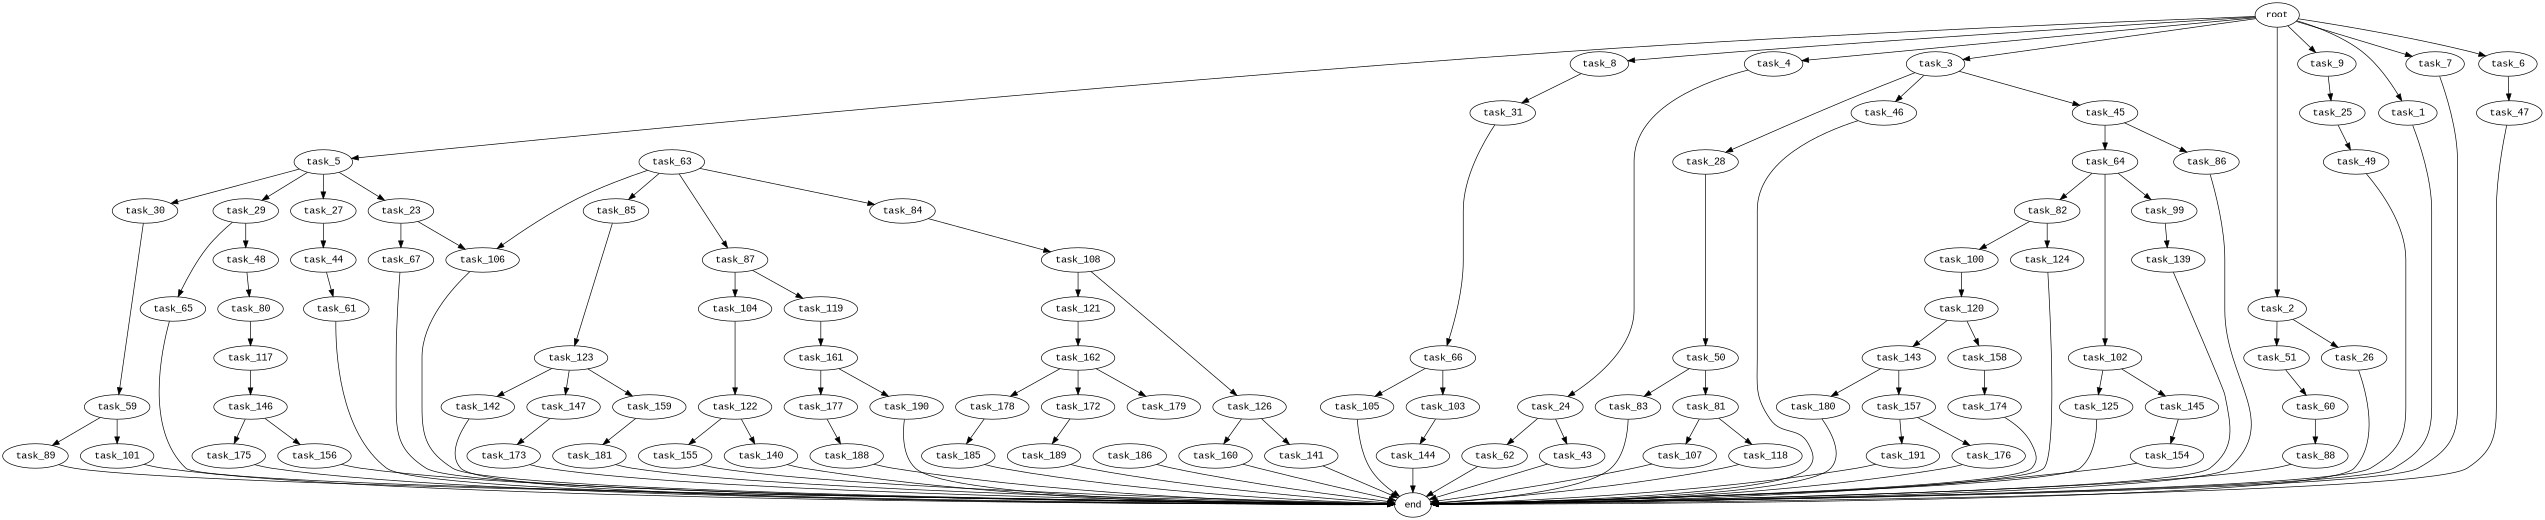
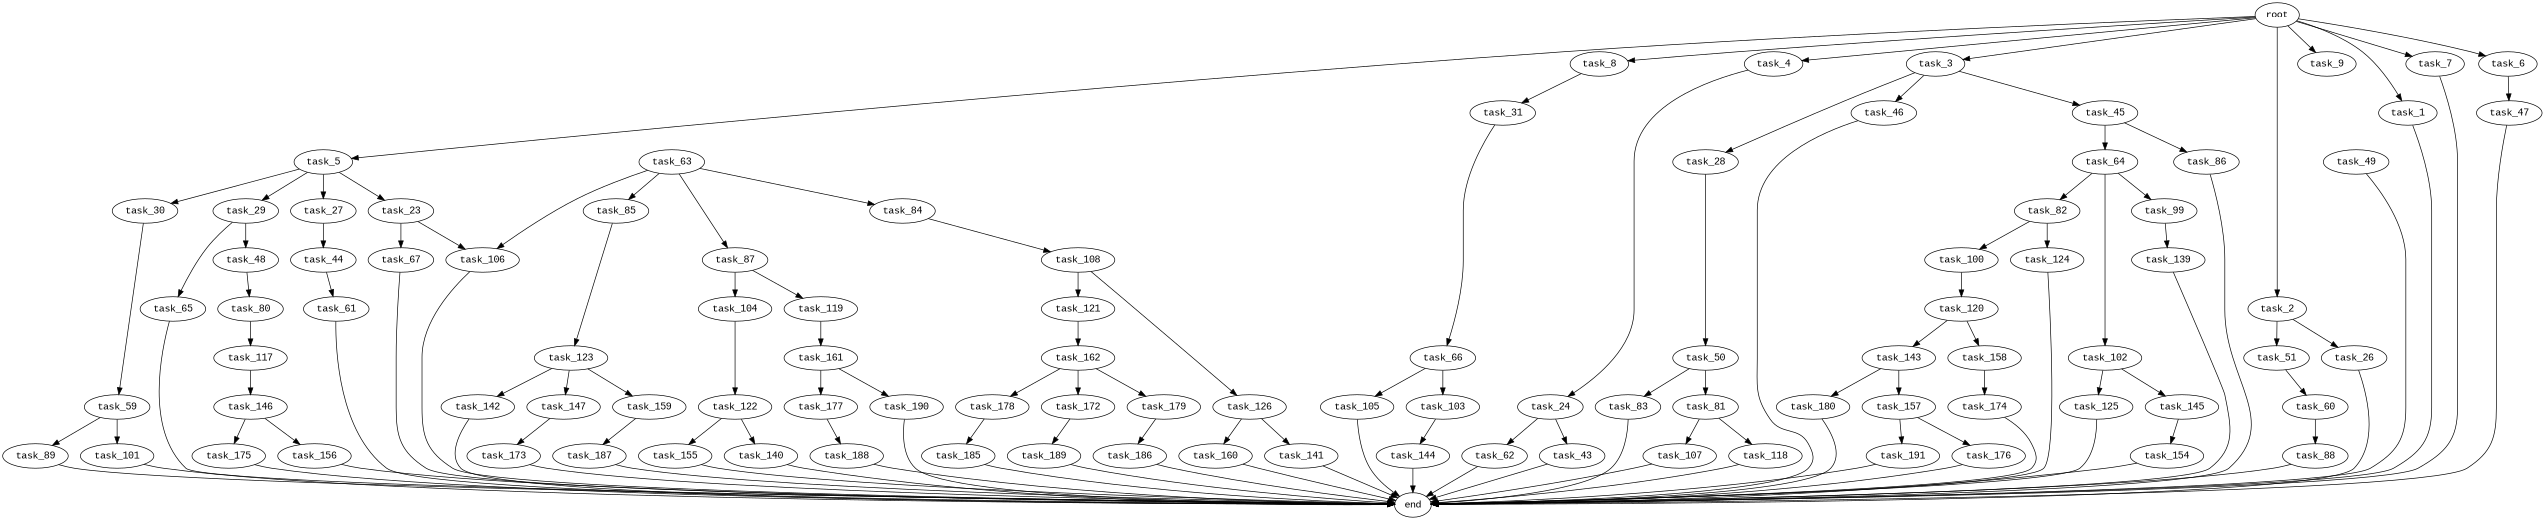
  digraph {
    fontname="Liberation Mono"
    node [fontname="Liberation Mono"]
    edge [fontname="Liberation Mono"]
    task_27
    task_44
    task_61
    task_117
    task_146
    task_156
    task_175
    task_119
    task_161
    task_190
    task_177
    task_185
    end
-   task_187 [label=task_181]
+   task_187
    task_66
    task_103
    task_105
    task_144
    task_5
    task_30
    task_29
    task_23
    task_59
    task_48
    task_65
    task_106
    task_67
    task_4
    task_24
    task_43
    task_62
    task_121
    task_162
    task_179
    task_178
    task_172
    task_84
    task_108
    task_126
    task_81
    task_118
    task_107
    task_147
    task_173
    task_31
    task_143
    task_180
    task_157
    task_176
    task_191
    task_26
    task_64
    task_82
    task_102
    task_99
    task_124
    task_100
    task_145
    task_125
    task_139
    task_141
    task_51
    task_60
    task_88
    task_28
    task_50
    task_83
    task_120
    task_9
-   task_25
    task_49
    task_142
    task_186
    task_154
    root
    task_8
    task_6
    task_3
    task_2
    task_1
    task_7
    task_47
    task_45
    task_46
    task_86
    task_160
    task_80
    task_174
    task_188
    task_140
    task_158
    task_104
    task_122
    task_155
    task_63
    task_85
    task_87
    task_123
    task_89
    task_101
    task_159
    task_189
    task_27 -> task_44
    task_44 -> task_61
    task_61 -> end
    task_117 -> task_146
    task_146 -> task_156
    task_146 -> task_175
    task_156 -> end
    task_175 -> end
    task_119 -> task_161
    task_161 -> task_190
    task_161 -> task_177
    task_190 -> end
    task_177 -> task_188
    task_185 -> end
    task_187 -> end
    task_66 -> task_103
    task_66 -> task_105
    task_103 -> task_144
    task_105 -> end
    task_144 -> end
    task_5 -> task_27
    task_5 -> task_30
    task_5 -> task_29
    task_5 -> task_23
    task_30 -> task_59
    task_29 -> task_48
    task_29 -> task_65
    task_23 -> task_106
    task_23 -> task_67
    task_59 -> task_89
    task_59 -> task_101
    task_48 -> task_80
    task_65 -> end
    task_106 -> end
    task_67 -> end
    task_4 -> task_24
    task_24 -> task_43
    task_24 -> task_62
    task_43 -> end
    task_62 -> end
    task_121 -> task_162
    task_162 -> task_179
    task_162 -> task_178
    task_162 -> task_172
+   task_179 -> task_186
    task_178 -> task_185
    task_172 -> task_189
    task_84 -> task_108
    task_108 -> task_121
    task_108 -> task_126
    task_126 -> task_141
    task_126 -> task_160
    task_81 -> task_118
    task_81 -> task_107
    task_118 -> end
    task_107 -> end
    task_147 -> task_173
    task_173 -> end
    task_31 -> task_66
    task_143 -> task_180
    task_143 -> task_157
    task_180 -> end
    task_157 -> task_176
    task_157 -> task_191
    task_176 -> end
    task_191 -> end
    task_26 -> end
    task_64 -> task_82
    task_64 -> task_102
    task_64 -> task_99
    task_82 -> task_124
    task_82 -> task_100
    task_102 -> task_145
    task_102 -> task_125
    task_99 -> task_139
    task_124 -> end
    task_100 -> task_120
    task_145 -> task_154
    task_125 -> end
    task_139 -> end
    task_141 -> end
    task_51 -> task_60
    task_60 -> task_88
    task_88 -> end
    task_28 -> task_50
    task_50 -> task_81
    task_50 -> task_83
    task_83 -> end
    task_120 -> task_143
    task_120 -> task_158
-   task_9 -> task_25
-   task_25 -> task_49
    task_49 -> end
    task_142 -> end
    task_186 -> end
    task_154 -> end
    root -> task_5
    root -> task_4
    root -> task_9
    root -> task_8
    root -> task_6
    root -> task_3
    root -> task_2
    root -> task_1
    root -> task_7
    task_8 -> task_31
    task_6 -> task_47
    task_3 -> task_28
    task_3 -> task_45
    task_3 -> task_46
    task_2 -> task_26
    task_2 -> task_51
    task_1 -> end
    task_7 -> end
    task_47 -> end
    task_45 -> task_64
    task_45 -> task_86
    task_46 -> end
    task_86 -> end
    task_160 -> end
    task_80 -> task_117
    task_174 -> end
    task_188 -> end
    task_140 -> end
    task_158 -> task_174
    task_104 -> task_122
    task_122 -> task_140
    task_122 -> task_155
    task_155 -> end
    task_63 -> task_106
    task_63 -> task_84
    task_63 -> task_85
    task_63 -> task_87
    task_85 -> task_123
    task_87 -> task_119
    task_87 -> task_104
    task_123 -> task_147
    task_123 -> task_142
    task_123 -> task_159
    task_89 -> end
    task_101 -> end
    task_159 -> task_187
    task_189 -> end
  }
